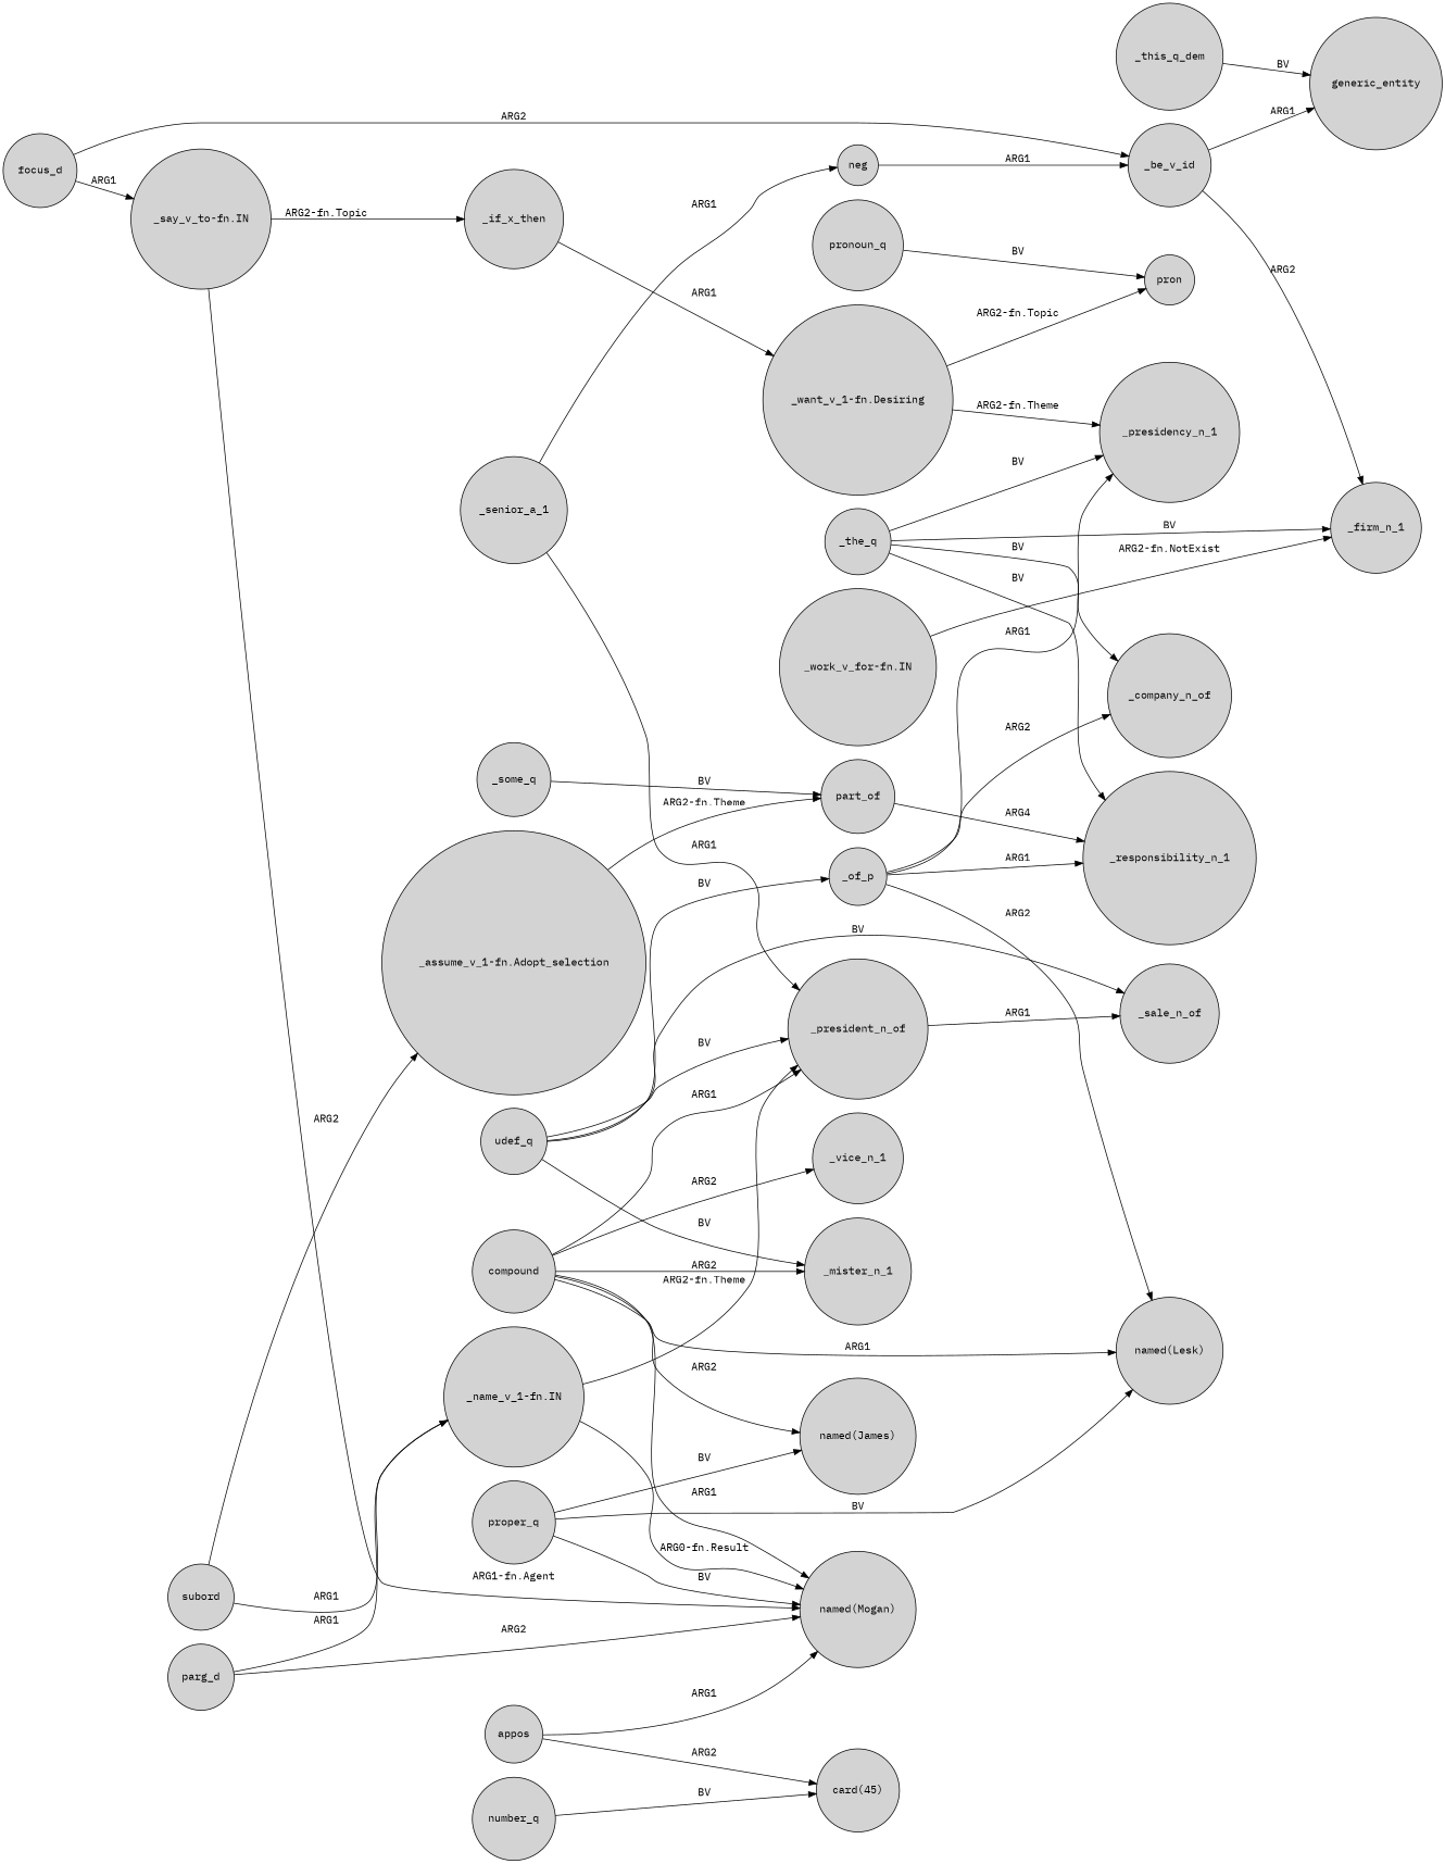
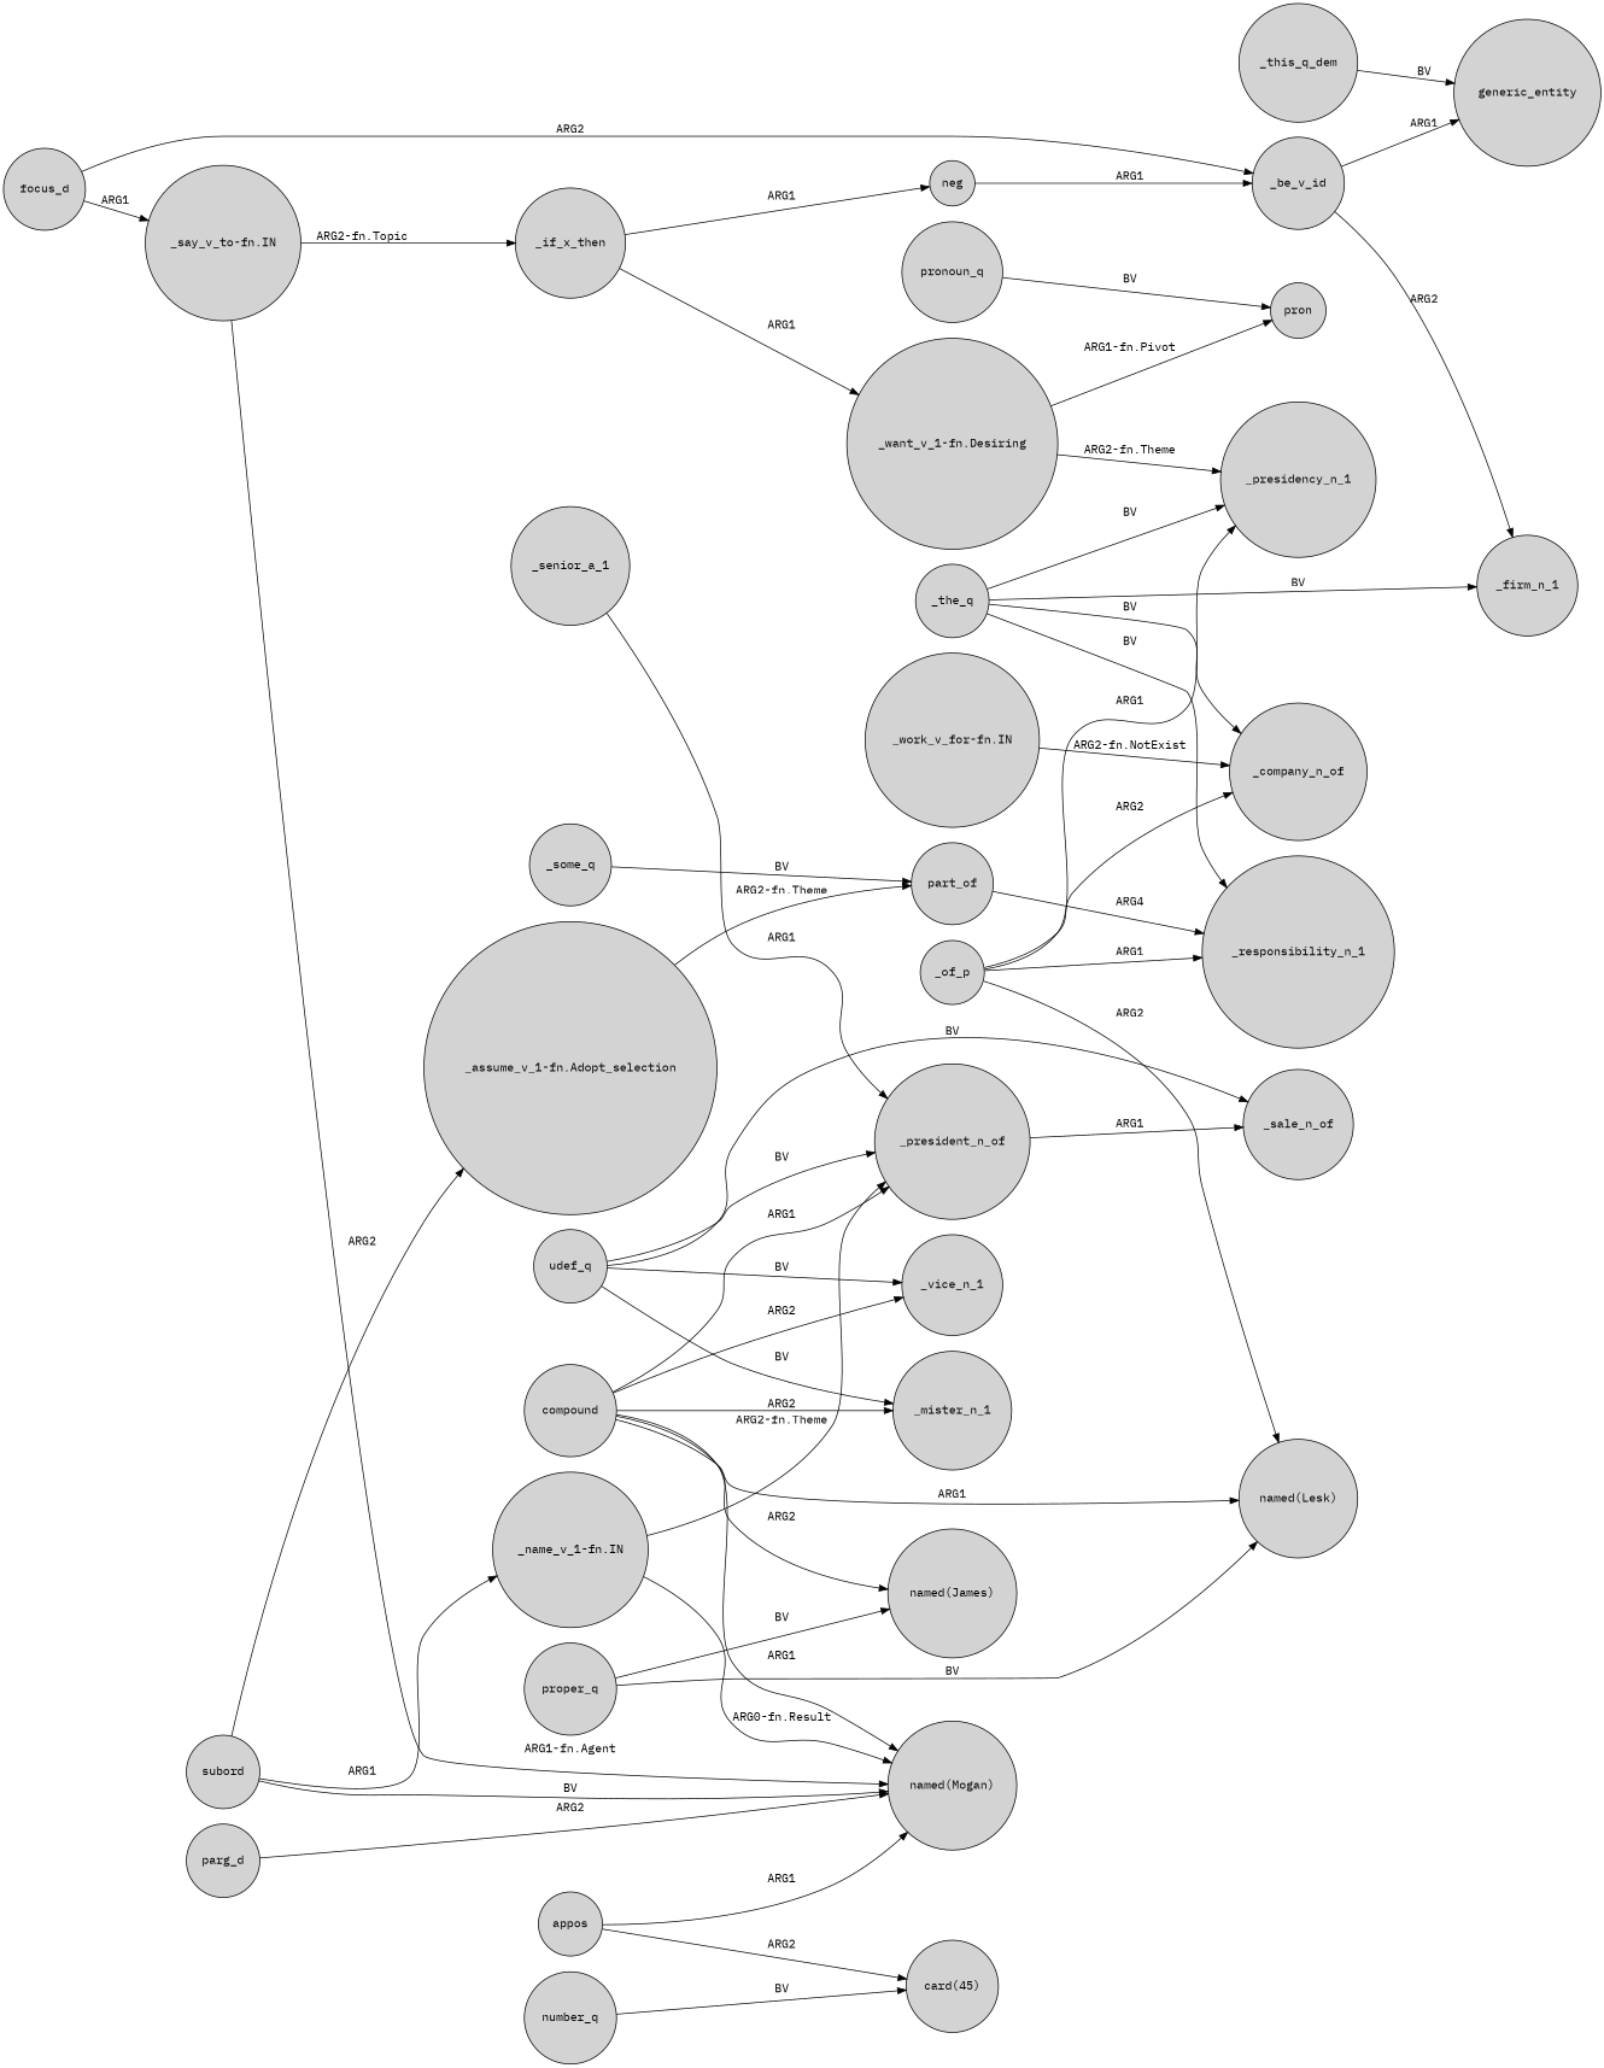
  digraph {
    fontname="IBM Plex Mono"
    rankdir=LR
    node [fontname="IBM Plex Mono" shape=circle style=filled]
    edge [fontname="IBM Plex Mono"]
    focus_d
    _be_v_id
    "_say_v_to-fn.IN"
    generic_entity
    _firm_n_1
    _if_x_then
    "named(Mogan)"
    "_want_v_1-fn.Desiring"
    neg
    _presidency_n_1
    pron
    compound
    _vice_n_1
    _mister_n_1
    "named(James)"
    _president_n_of
    "named(Lesk)"
    _sale_n_of
    "_assume_v_1-fn.Adopt_selection"
    part_of
    _responsibility_n_1
    _of_p
    _company_n_of
    _the_q
    appos
    "card(45)"
    udef_q
    _senior_a_1
    _some_q
    "_work_v_for-fn.IN"
    "_name_v_1-fn.IN"
    pronoun_q
    _this_q_dem
    proper_q
    number_q
    subord
    parg_d
    focus_d -> _be_v_id [label=ARG2]
    focus_d -> "_say_v_to-fn.IN" [label=ARG1]
    _be_v_id -> generic_entity [label=ARG1]
    _be_v_id -> _firm_n_1 [label=ARG2]
    "_say_v_to-fn.IN" -> _if_x_then [label="ARG2-fn.Topic"]
    "_say_v_to-fn.IN" -> "named(Mogan)" [label="ARG1-fn.Agent"]
    _if_x_then -> "_want_v_1-fn.Desiring" [label=ARG1]
-   _senior_a_1 -> neg [label=ARG1]
+   _if_x_then -> neg [label=ARG1]
    "_want_v_1-fn.Desiring" -> _presidency_n_1 [label="ARG2-fn.Theme"]
-   "_want_v_1-fn.Desiring" -> pron [label="ARG2-fn.Topic"]
+   "_want_v_1-fn.Desiring" -> pron [label="ARG1-fn.Pivot"]
    neg -> _be_v_id [label=ARG1]
    compound -> "named(Mogan)" [label=ARG1]
    compound -> _vice_n_1 [label=ARG2]
    compound -> _mister_n_1 [label=ARG2]
    compound -> "named(James)" [label=ARG2]
    compound -> _president_n_of [label=ARG1]
    compound -> "named(Lesk)" [label=ARG1]
    _president_n_of -> _sale_n_of [label=ARG1]
    "_assume_v_1-fn.Adopt_selection" -> part_of [label="ARG2-fn.Theme"]
    part_of -> _responsibility_n_1 [label=ARG4]
    _of_p -> _presidency_n_1 [label=ARG1]
    _of_p -> "named(Lesk)" [label=ARG2]
    _of_p -> _responsibility_n_1 [label=ARG1]
    _of_p -> _company_n_of [label=ARG2]
    _the_q -> _firm_n_1 [label=BV]
    _the_q -> _presidency_n_1 [label=BV]
    _the_q -> _responsibility_n_1 [label=BV]
    _the_q -> _company_n_of [label=BV]
    appos -> "named(Mogan)" [label=ARG1]
    appos -> "card(45)" [label=ARG2]
-   udef_q -> _of_p [label=BV]
+   udef_q -> _vice_n_1 [label=BV]
    udef_q -> _mister_n_1 [label=BV]
    udef_q -> _president_n_of [label=BV]
    udef_q -> _sale_n_of [label=BV]
    _senior_a_1 -> _president_n_of [label=ARG1]
    _some_q -> part_of [label=BV]
-   "_work_v_for-fn.IN" -> _firm_n_1 [label="ARG2-fn.NotExist"]
+   "_work_v_for-fn.IN" -> _company_n_of [label="ARG2-fn.NotExist"]
    "_name_v_1-fn.IN" -> "named(Mogan)" [label="ARG0-fn.Result"]
    "_name_v_1-fn.IN" -> _president_n_of [label="ARG2-fn.Theme"]
    pronoun_q -> pron [label=BV]
    _this_q_dem -> generic_entity [label=BV]
-   proper_q -> "named(Mogan)" [label=BV]
+   subord -> "named(Mogan)" [label=BV]
    proper_q -> "named(James)" [label=BV]
    proper_q -> "named(Lesk)" [label=BV]
    number_q -> "card(45)" [label=BV]
    subord -> "_assume_v_1-fn.Adopt_selection" [label=ARG2]
    subord -> "_name_v_1-fn.IN" [label=ARG1]
    parg_d -> "named(Mogan)" [label=ARG2]
-   parg_d -> "_name_v_1-fn.IN" [label=ARG1]
  }
